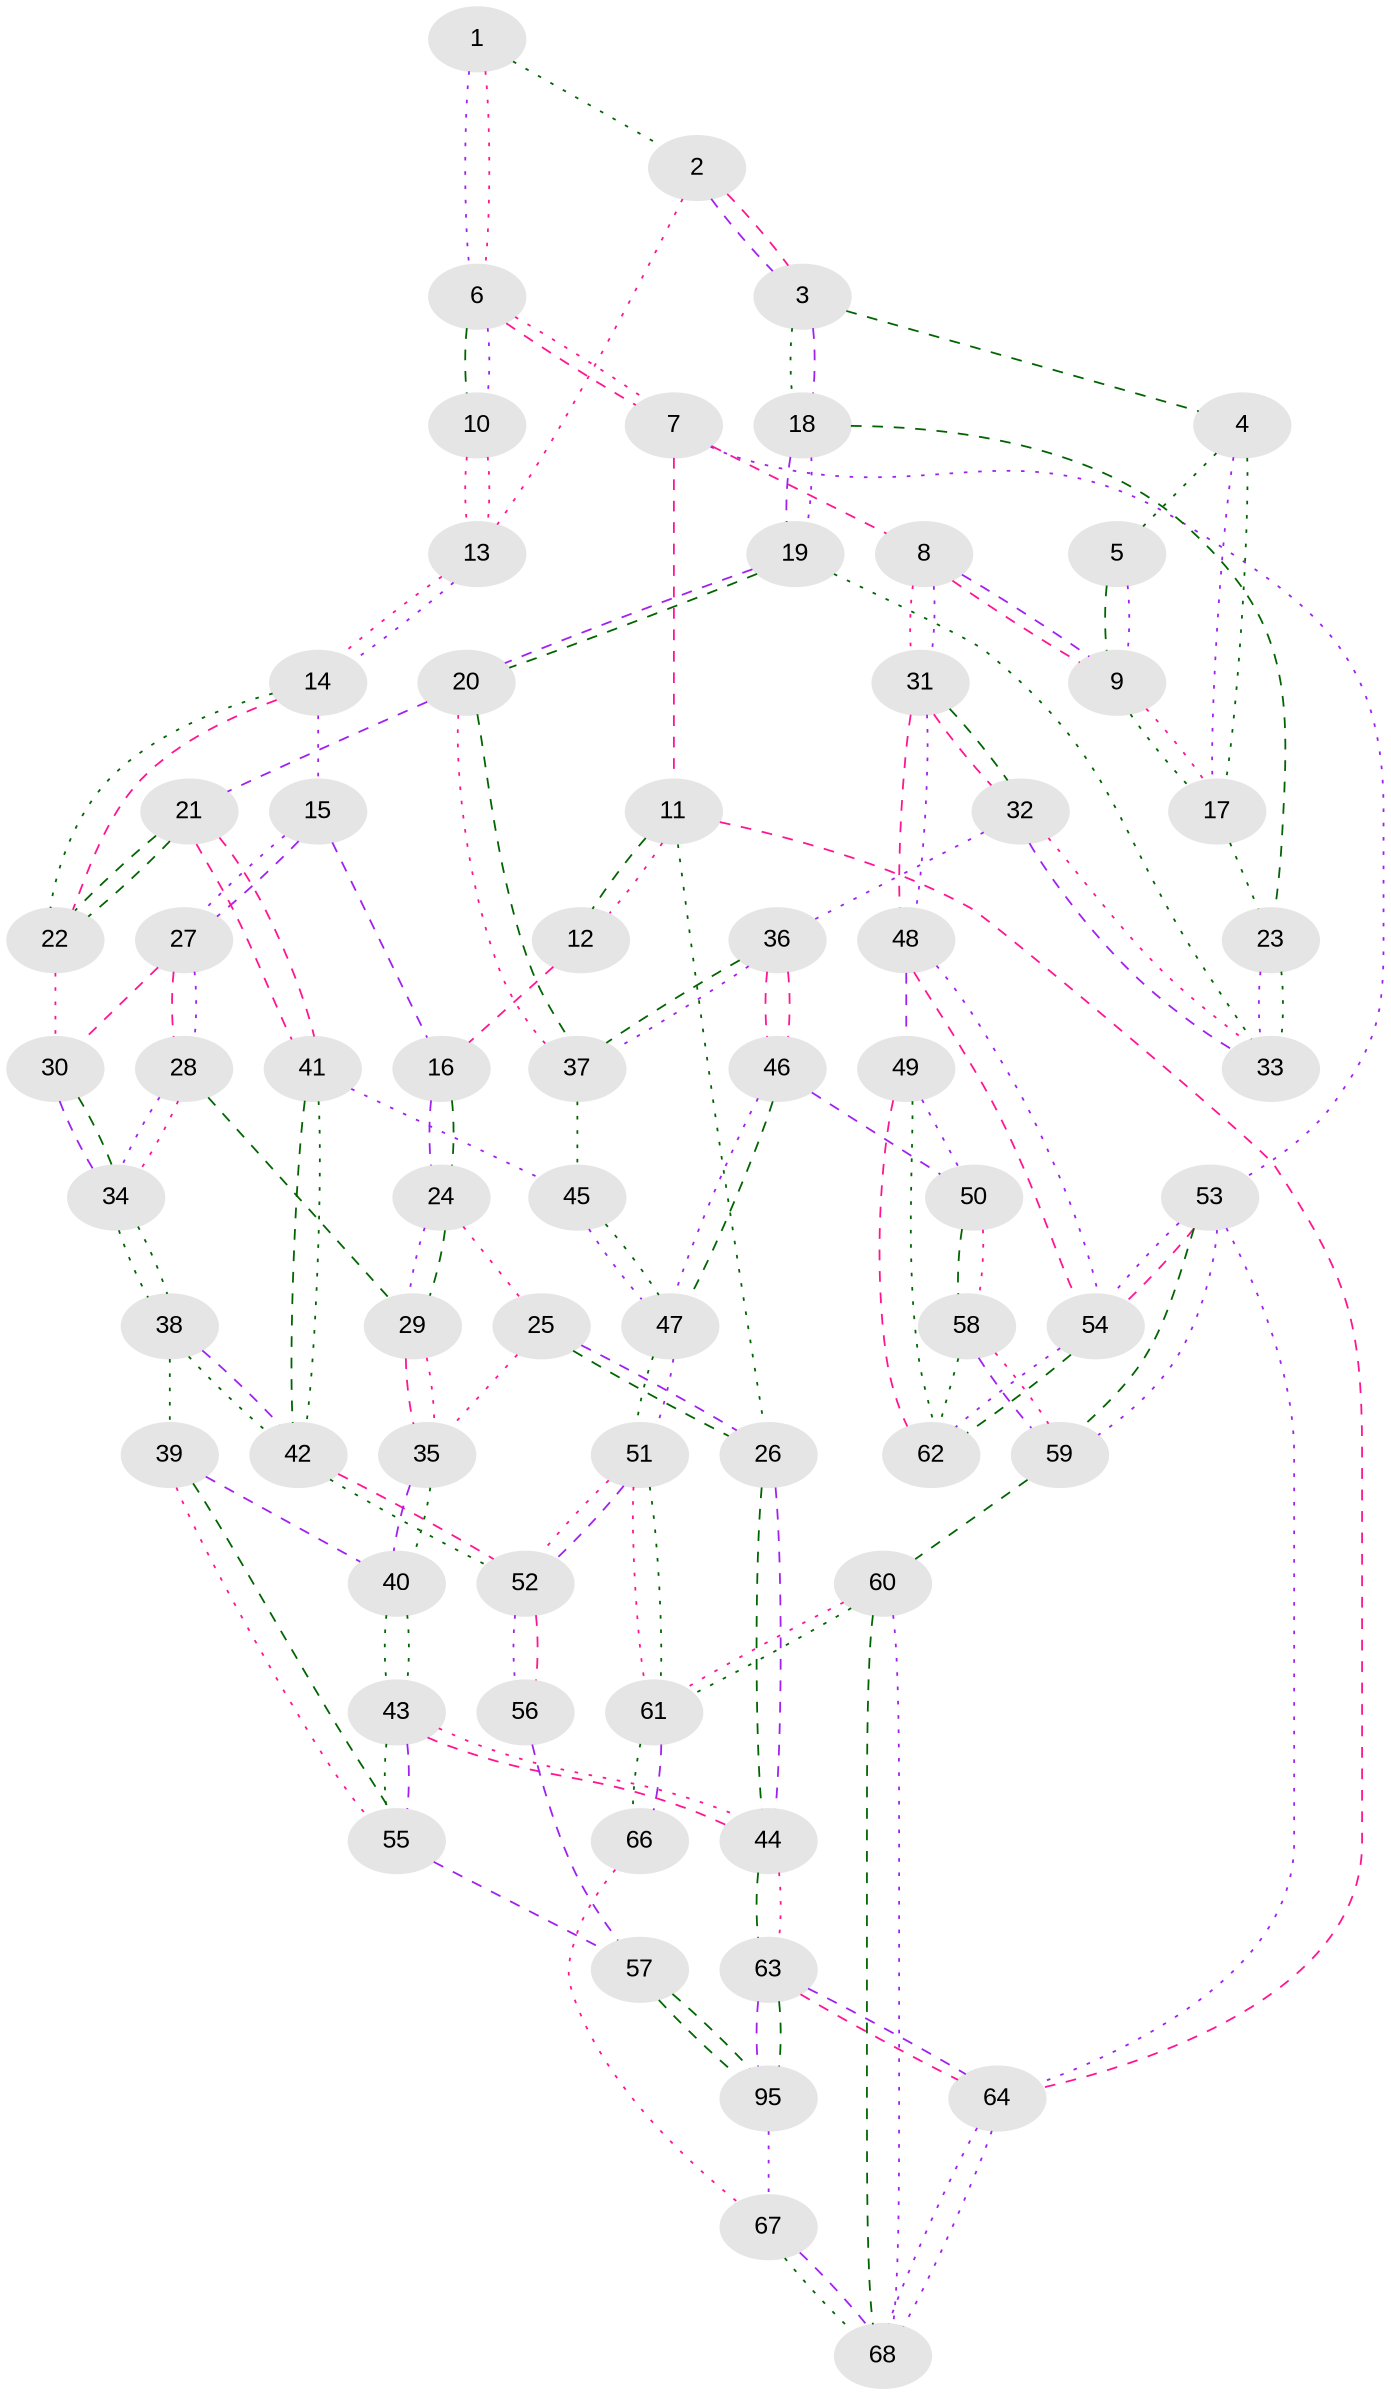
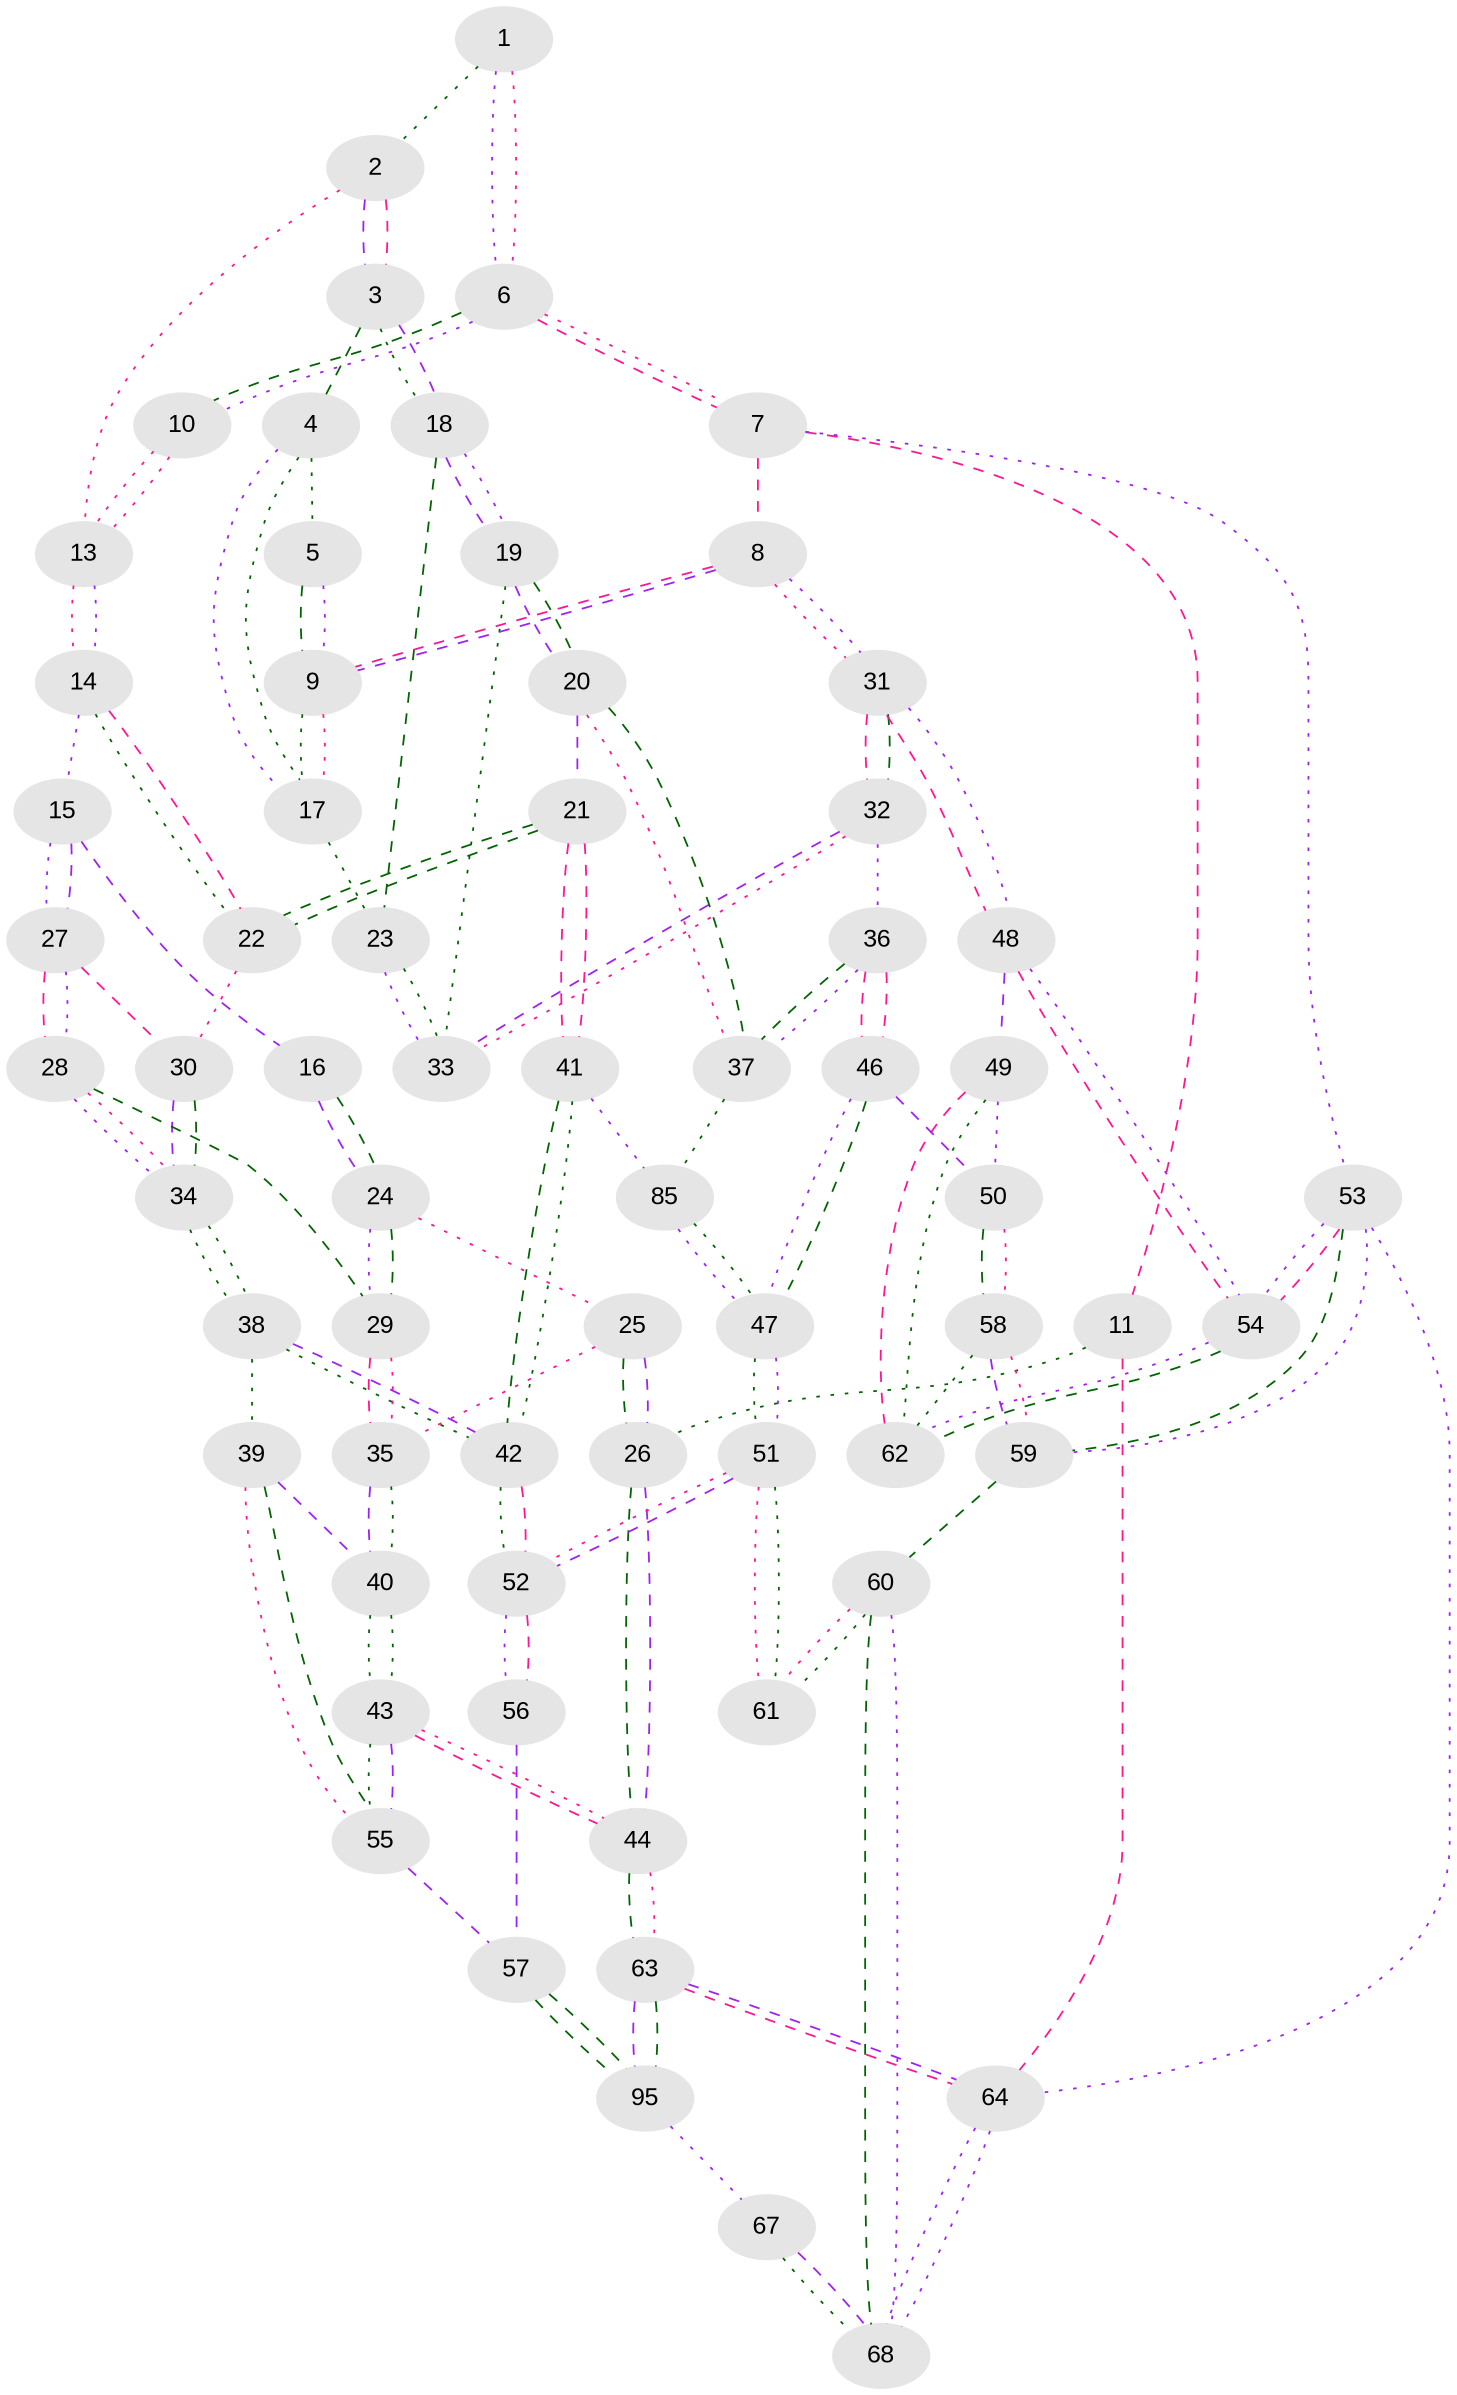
  graph {
    fontname="Liberation Sans"
    node [color=gray90 fontname="Liberation Sans" style=filled]
    edge [color=purple fontname="Liberation Sans" style=dotted]
    1
    2
    6
    3
    13
    7
    10
    4
    18
    14
    5
    17
    23
    19
    9
    8
    11
    53
    31
-   12
    26
    64
    54
    59
    32
    48
    16
    44
    68
    24
    15
    22
    27
    30
    28
    25
    29
    33
    20
    21
    37
    41
-   45
+   45 [label=85]
    42
    34
    35
    40
    63
    38
    36
    49
    46
    39
    43
    47
    50
    55
    52
    57
    56
    n61 [label=95]
    51
    58
    61
    62
-   66
    60
    67
    1 -- 2 [color=darkgreen]
    1 -- 6
    1 -- 6 [color=deeppink]
    2 -- 3 [style=dashed]
    2 -- 3 [color=deeppink style=dashed]
    2 -- 13 [color=deeppink]
    6 -- 7 [color=deeppink style=dashed]
    6 -- 7 [color=deeppink]
    6 -- 10 [color=darkgreen style=dashed]
    6 -- 10
    3 -- 4 [color=darkgreen style=dashed]
    3 -- 18 [color=darkgreen]
    3 -- 18 [style=dashed]
    13 -- 14 [color=deeppink]
    13 -- 14
    7 -- 8 [color=deeppink style=dashed]
    7 -- 11 [color=deeppink style=dashed]
    7 -- 53
    10 -- 13 [color=deeppink]
    10 -- 13 [color=deeppink]
    4 -- 5 [color=darkgreen]
    4 -- 17
    4 -- 17 [color=darkgreen]
    18 -- 23 [color=darkgreen style=dashed]
    18 -- 19 [style=dashed]
    18 -- 19
    14 -- 15
    14 -- 22 [color=darkgreen]
    14 -- 22 [color=deeppink style=dashed]
    5 -- 9 [color=darkgreen style=dashed]
    5 -- 9
    17 -- 23 [color=darkgreen]
    23 -- 33
    23 -- 33 [color=darkgreen]
    19 -- 33 [color=darkgreen]
    19 -- 20 [style=dashed]
    19 -- 20 [color=darkgreen style=dashed]
    9 -- 17 [color=darkgreen]
    9 -- 17 [color=deeppink]
    8 -- 9 [color=deeppink style=dashed]
    8 -- 9 [style=dashed]
    8 -- 31 [color=deeppink]
    8 -- 31
-   11 -- 12 [color=darkgreen style=dashed]
-   11 -- 12 [color=deeppink]
    11 -- 26 [color=darkgreen]
    11 -- 64 [color=deeppink style=dashed]
    53 -- 64
    53 -- 54
    53 -- 54 [color=deeppink style=dashed]
    53 -- 59 [color=darkgreen style=dashed]
    53 -- 59
    31 -- 32 [color=deeppink style=dashed]
    31 -- 32 [color=darkgreen style=dashed]
    31 -- 48 [color=deeppink style=dashed]
    31 -- 48
-   12 -- 16 [color=deeppink style=dashed]
    26 -- 44 [color=darkgreen style=dashed]
    26 -- 44 [style=dashed]
    64 -- 68
    64 -- 68
    54 -- 62
    54 -- 62 [color=darkgreen style=dashed]
    59 -- 60 [color=darkgreen style=dashed]
    32 -- 33 [style=dashed]
    32 -- 33 [color=deeppink]
    32 -- 36
    48 -- 54 [color=deeppink style=dashed]
    48 -- 54
    48 -- 49 [style=dashed]
    16 -- 24 [style=dashed]
    16 -- 24 [color=darkgreen style=dashed]
    44 -- 63 [color=darkgreen style=dashed]
    44 -- 63 [color=deeppink]
    24 -- 25 [color=deeppink]
    24 -- 29
    24 -- 29 [color=darkgreen style=dashed]
    15 -- 16 [style=dashed]
    15 -- 27
    15 -- 27 [style=dashed]
    22 -- 30 [color=deeppink]
    27 -- 30 [color=deeppink style=dashed]
    27 -- 28 [color=deeppink style=dashed]
    27 -- 28
    30 -- 34 [style=dashed]
    30 -- 34 [color=darkgreen style=dashed]
    28 -- 29 [color=darkgreen style=dashed]
    28 -- 34
    28 -- 34 [color=deeppink]
    25 -- 26 [color=darkgreen style=dashed]
    25 -- 26 [style=dashed]
    25 -- 35 [color=deeppink]
    29 -- 35 [color=deeppink style=dashed]
    29 -- 35 [color=deeppink]
    20 -- 21 [style=dashed]
    20 -- 37 [color=deeppink]
    20 -- 37 [color=darkgreen style=dashed]
    21 -- 22 [color=darkgreen style=dashed]
    21 -- 22 [color=darkgreen style=dashed]
    21 -- 41 [color=deeppink style=dashed]
    21 -- 41 [color=deeppink style=dashed]
    37 -- 45 [color=darkgreen]
    41 -- 45
    41 -- 42 [color=darkgreen style=dashed]
    41 -- 42 [color=darkgreen]
    45 -- 47
    45 -- 47 [color=darkgreen]
    42 -- 52 [color=darkgreen]
    42 -- 52 [color=deeppink style=dashed]
    34 -- 38 [color=darkgreen]
    34 -- 38 [color=darkgreen]
    35 -- 40 [style=dashed]
    35 -- 40 [color=darkgreen]
    40 -- 43 [color=darkgreen]
    40 -- 43 [color=darkgreen]
    63 -- 64 [color=deeppink style=dashed]
    63 -- 64 [style=dashed]
    63 -- n61 [style=dashed]
    63 -- n61 [color=darkgreen style=dashed]
    38 -- 42 [color=darkgreen]
    38 -- 42 [style=dashed]
    38 -- 39 [color=darkgreen]
    36 -- 37 [color=darkgreen style=dashed]
    36 -- 37
    36 -- 46 [color=deeppink style=dashed]
    36 -- 46 [color=deeppink style=dashed]
    49 -- 50
    49 -- 62 [color=deeppink style=dashed]
    49 -- 62 [color=darkgreen]
    46 -- 47
    46 -- 47 [color=darkgreen style=dashed]
    46 -- 50 [style=dashed]
    39 -- 40 [style=dashed]
    39 -- 55 [color=deeppink]
    39 -- 55 [color=darkgreen style=dashed]
    43 -- 44 [color=deeppink style=dashed]
    43 -- 44 [color=deeppink]
    43 -- 55 [color=darkgreen]
    43 -- 55 [style=dashed]
    47 -- 51 [color=darkgreen]
    47 -- 51
    50 -- 58 [color=darkgreen style=dashed]
    50 -- 58 [color=deeppink]
    55 -- 57 [style=dashed]
    52 -- 56
    52 -- 56 [color=deeppink style=dashed]
    57 -- n61 [color=darkgreen style=dashed]
    57 -- n61 [color=darkgreen style=dashed]
    56 -- 57 [style=dashed]
    n61 -- 67
    51 -- 52 [color=deeppink]
    51 -- 52 [style=dashed]
    51 -- 61 [color=deeppink]
    51 -- 61 [color=darkgreen]
    58 -- 59 [style=dashed]
    58 -- 59 [color=deeppink]
    58 -- 62 [color=darkgreen]
-   61 -- 66 [color=darkgreen]
-   61 -- 66 [style=dashed]
-   66 -- 67 [color=deeppink]
    60 -- 68 [color=darkgreen style=dashed]
    60 -- 68
    60 -- 61 [color=deeppink]
    60 -- 61 [color=darkgreen]
    67 -- 68 [color=darkgreen]
    67 -- 68 [style=dashed]
  }
